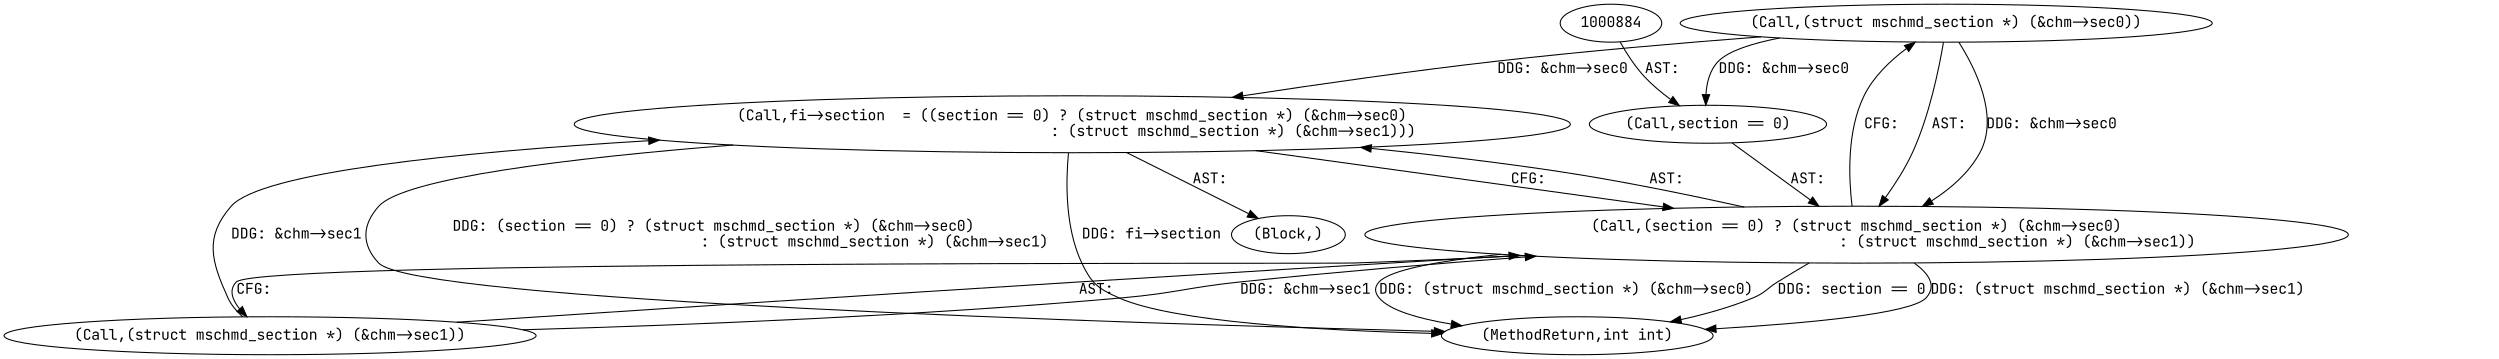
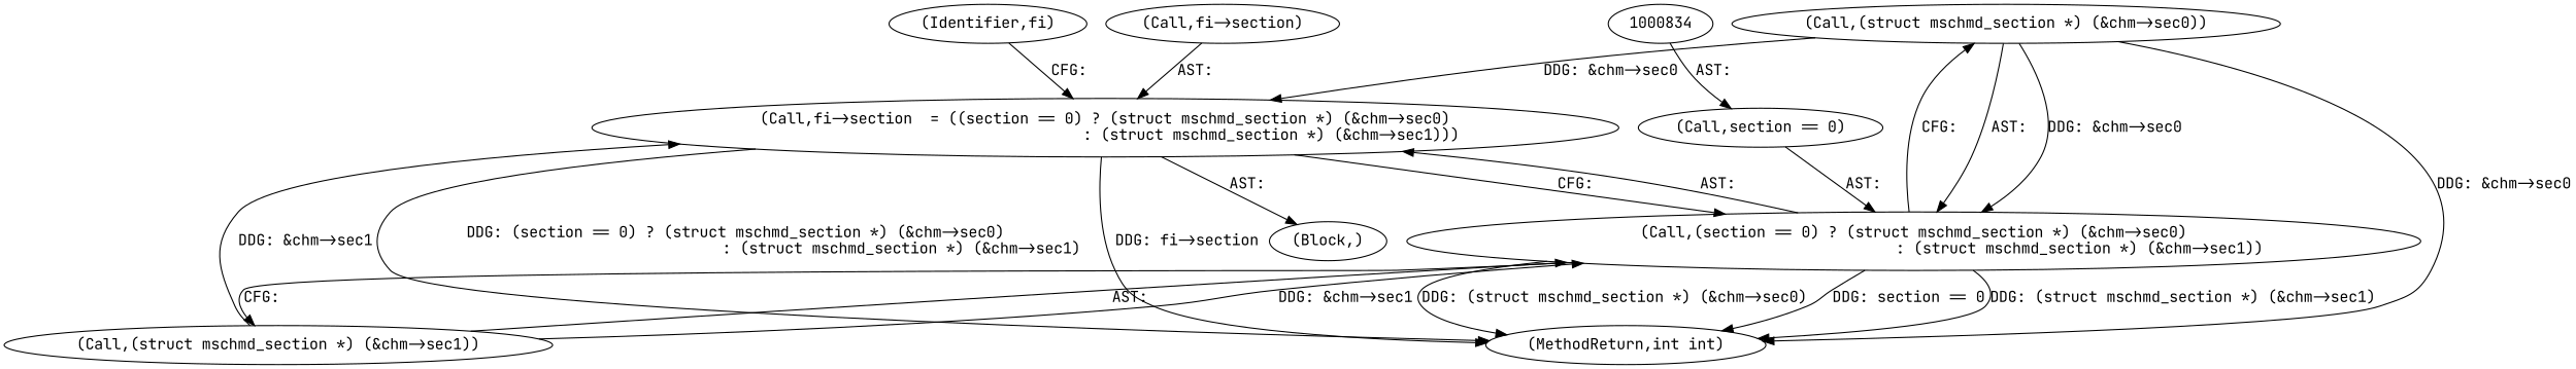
  digraph {
    fontname="JetBrains Mono"
    node [fontname="JetBrains Mono"]
    edge [fontname="JetBrains Mono"]
    n1 [label="(Call,(struct mschmd_section *) (&chm->sec0))"]
    n2 [label="(Call,fi->section  = ((section == 0) ? (struct mschmd_section *) (&chm->sec0)\n                                     : (struct mschmd_section *) (&chm->sec1)))"]
    n3 [label="(Call,(section == 0) ? (struct mschmd_section *) (&chm->sec0)\n                                     : (struct mschmd_section *) (&chm->sec1))"]
    n4 [label="(MethodReturn,int int)"]
    n5 [label="(Block,)"]
    n6 [label="(Call,(struct mschmd_section *) (&chm->sec1))"]
    n7 [label="(Call,section == 0)"]
-   1000884
+   n8 [label="(Identifier,fi)"]
+   n9 [label="(Call,fi->section)"]
+   1000884 [label=1000834]
    n1 -> n2 [label="DDG: &chm->sec0"]
    n1 -> n3 [label="AST: "]
    n1 -> n3 [label="DDG: &chm->sec0"]
-   n1 -> n7 [label="DDG: &chm->sec0"]
+   n1 -> n4 [label="DDG: &chm->sec0"]
    n2 -> n3 [label="CFG: "]
    n2 -> n4 [label="DDG: (section == 0) ? (struct mschmd_section *) (&chm->sec0)\n                                     : (struct mschmd_section *) (&chm->sec1)"]
    n2 -> n4 [label="DDG: fi->section"]
    n2 -> n5 [label="AST: "]
    n3 -> n1 [label="CFG: "]
    n3 -> n2 [label="AST: "]
    n3 -> n4 [label="DDG: (struct mschmd_section *) (&chm->sec0)"]
    n3 -> n4 [label="DDG: section == 0"]
    n3 -> n4 [label="DDG: (struct mschmd_section *) (&chm->sec1)"]
    n3 -> n6 [label="CFG: "]
    n6 -> n2 [label="DDG: &chm->sec1"]
    n6 -> n3 [label="AST: "]
    n6 -> n3 [label="DDG: &chm->sec1"]
    n7 -> n3 [label="AST: "]
+   n8 -> n2 [label="CFG: "]
+   n9 -> n2 [label="AST: "]
    1000884 -> n7 [label="AST: "]
  }
